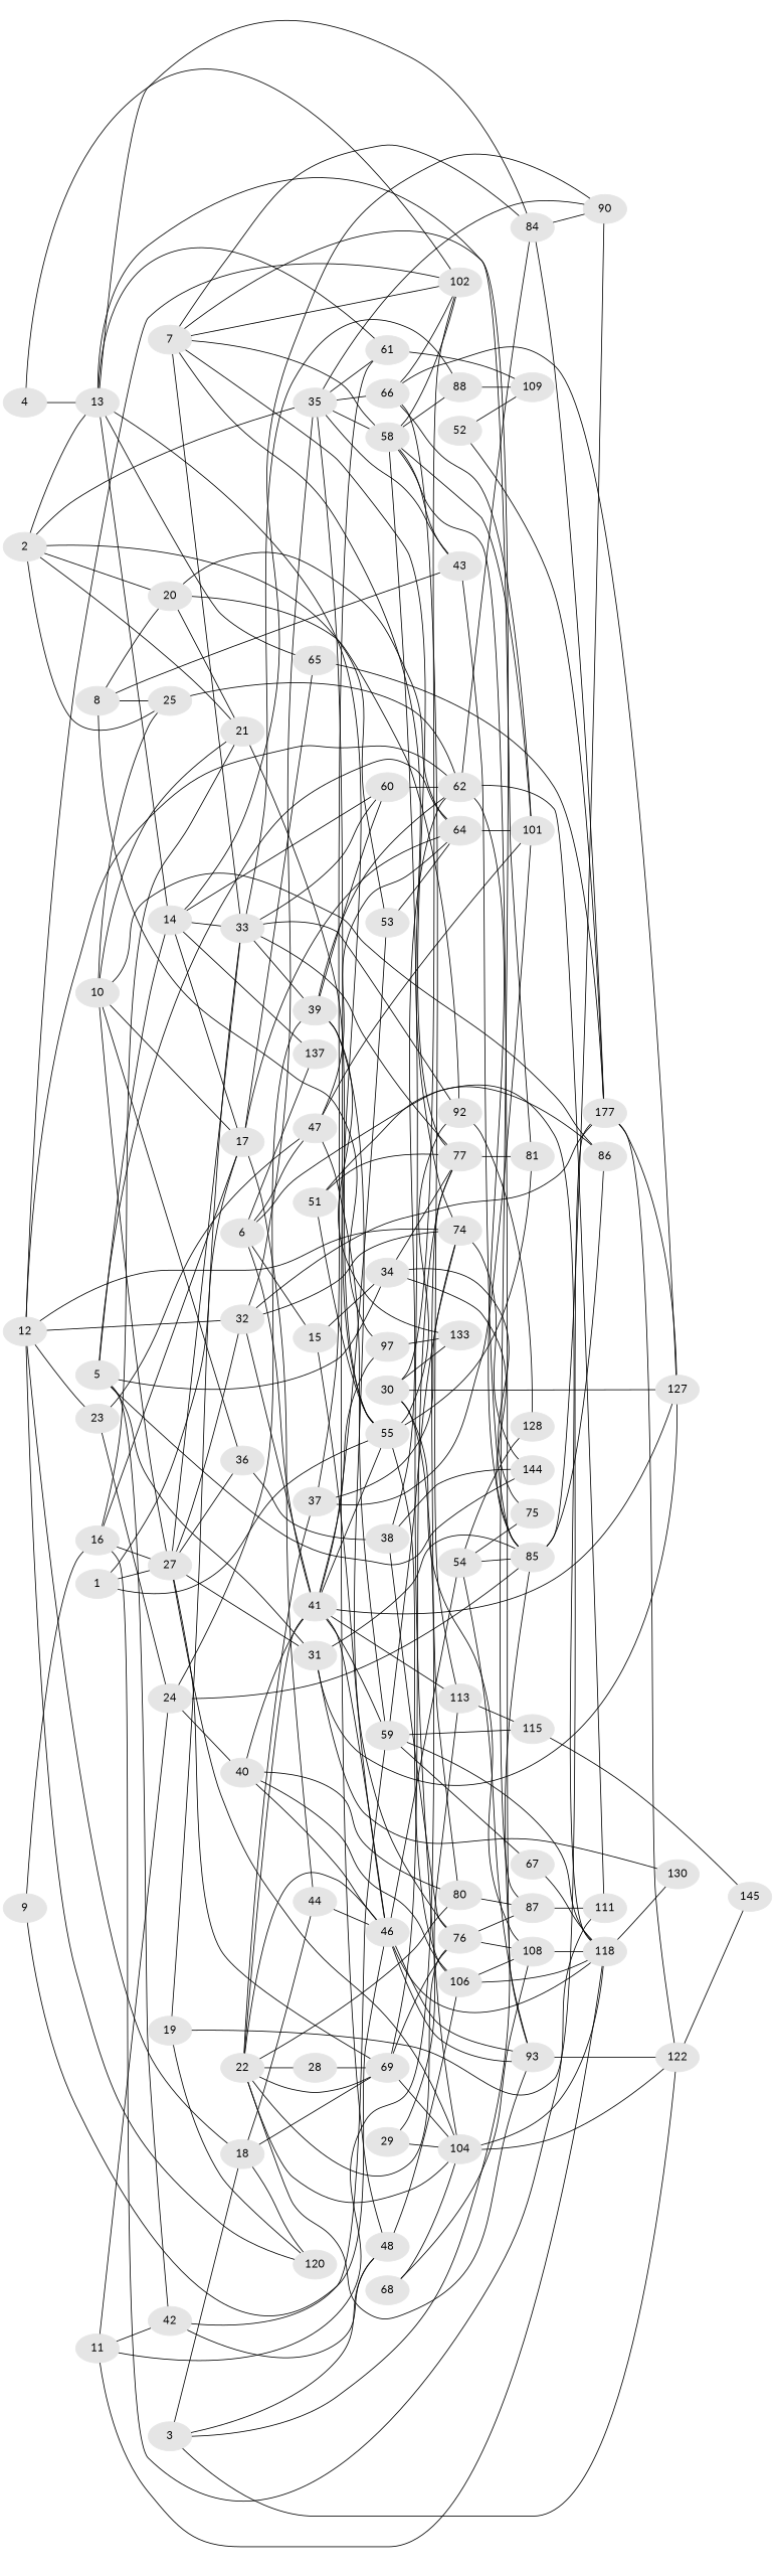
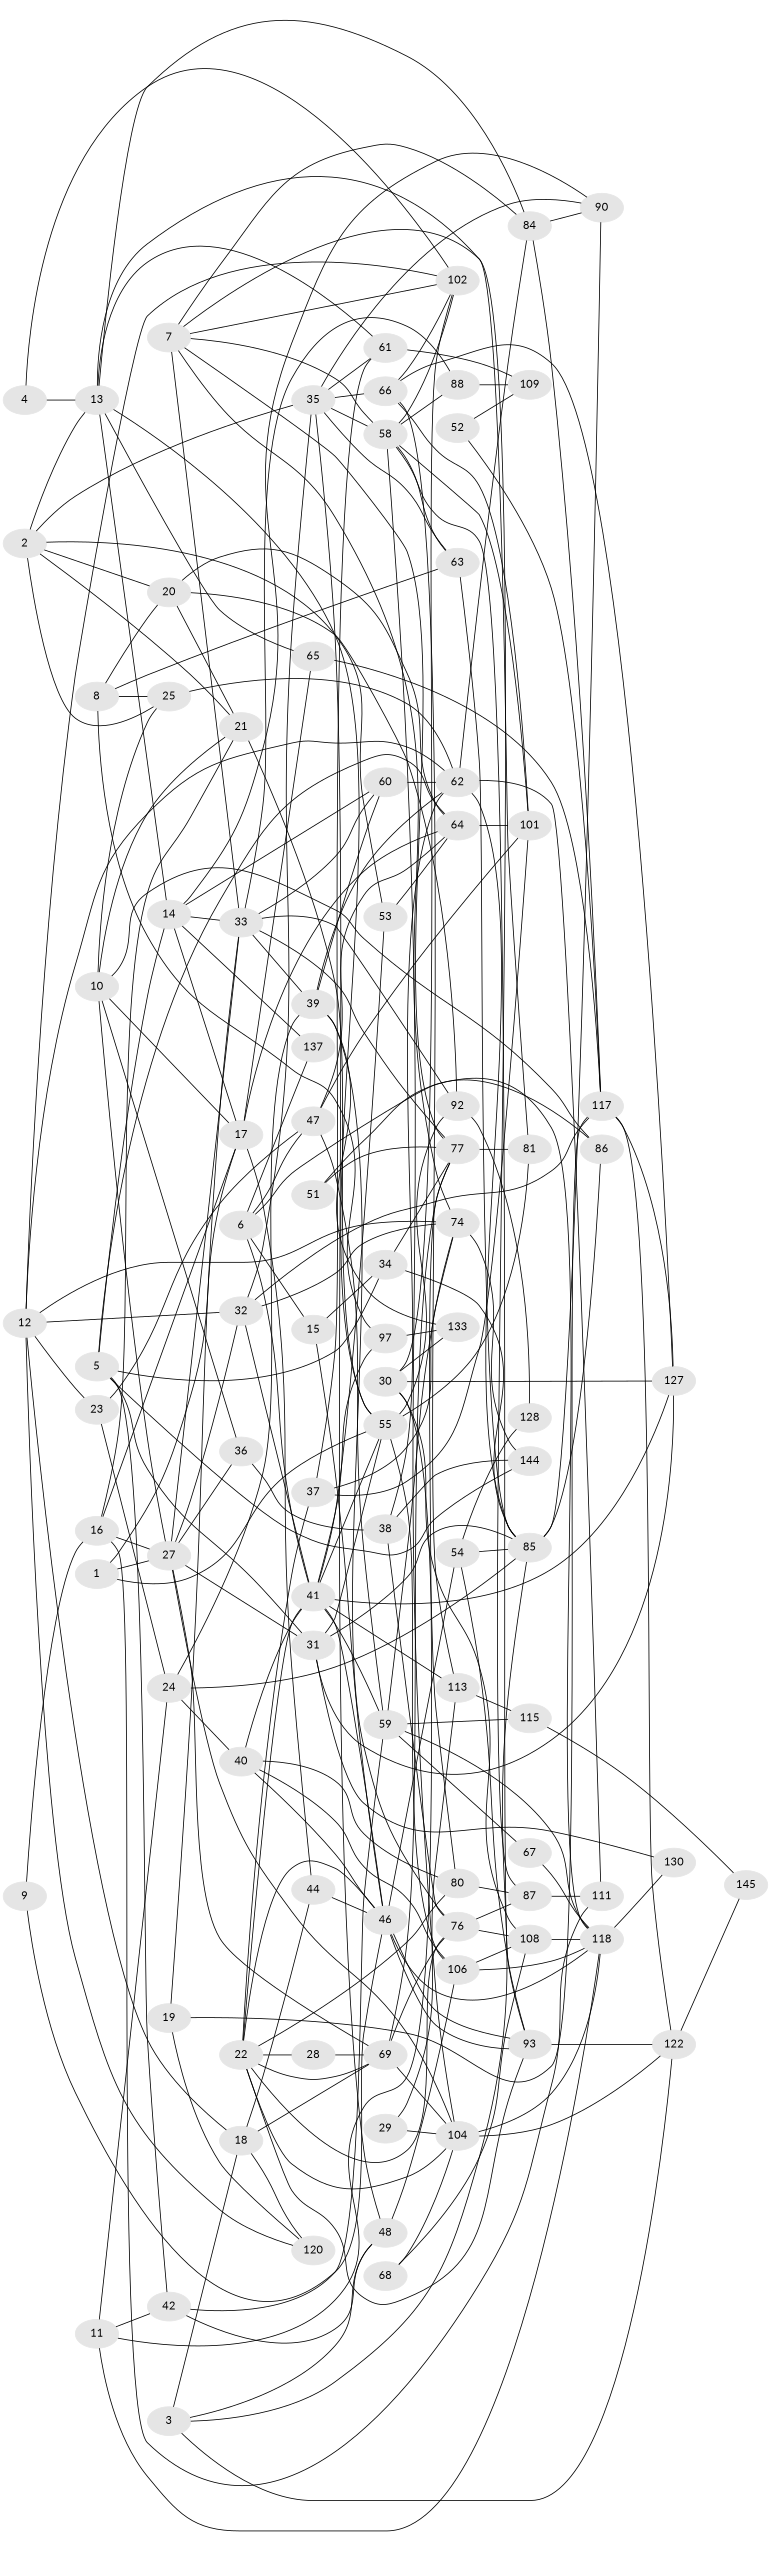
  graph {
    fontname=Lato
    rankdir=LR
    node [color=gray90 fontname=Lato style=filled]
    edge [fontname=Lato]
    17 [super="+134"]
    64
    65
    44
    1
    27 [super="+78"]
    55 [super="+73"]
    31 [super="+57"]
    33 [super="+43"]
    36
    32 [super="+70"]
    69 [super="+121"]
    104 [super="+112"]
    81
    92 [super="+100"]
    106
    2 [super="+96"]
    13 [super="+26"]
    20 [super="+82"]
    21 [super="+110"]
    25 [super="+119"]
    35 [super="+45"]
    53
    14 [super="+142"]
    84 [super="+91"]
    61 [super="+71"]
    87
    62 [super="+136"]
    48 [super="+107"]
    58 [super="+103"]
-   63 [super="+131" label=43]
+   63 [super="+131"]
    90
    66 [super="+125"]
    3 [super="+140"]
    18 [super="+99"]
    85 [super="+89"]
    122
    120
    86
    145
    4
    102 [super="+141"]
    5 [super="+138"]
    34 [super="+123"]
    42 [super="+83"]
    144
    137
    60
    127 [super="+146"]
    130
    77 [super="+135"]
-   75
    59 [super="+132"]
    101
    6 [super="+98"]
    15
    41 [super="+126"]
    47 [super="+49"]
    118 [super="+129"]
    46 [super="+105"]
    97
    113
    7 [super="+114"]
    74 [super="+95"]
    39 [super="+56"]
    88
    93 [super="+116"]
-   117 [super="+147" label=177]
+   117 [super="+147"]
    8
    133
    16 [super="+139"]
    111
    9
    54 [super="+124"]
    10 [super="+79"]
    38
    24 [super="+143"]
    40
    11
    12 [super="+72"]
    23
    109
    76 [super="+94"]
    19
    128
    22 [super="+50"]
    28
    37
    80
    108
    29
    115
    30
    67
    51
    52
    68
    17 -- 64
    17 -- 65
    17 -- 44
    64 -- 101
    65 -- 117
    44 -- 46
    1 -- 17
    1 -- 27
    1 -- 55
    27 -- 31
    27 -- 33
    27 -- 36
    27 -- 32
    27 -- 69
    27 -- 104
    55 -- 81
    55 -- 92
    55 -- 106
-   51 -- 55
+   31 -- 55
    31 -- 85
    31 -- 127
    31 -- 130
    33 -- 92
    33 -- 60
    33 -- 77
    33 -- 39
    33 -- 88
    36 -- 38
    32 -- 35
    32 -- 41
    32 -- 74
    32 -- 117
    69 -- 104
    69 -- 77
    69 -- 76
    104 -- 122
    104 -- 118
    92 -- 128
    106 -- 118
    106 -- 108
    2 -- 13
    2 -- 20
    2 -- 21
    2 -- 25
    2 -- 35
    2 -- 53
    13 -- 65
    13 -- 55
    13 -- 14 [weight=2]
    13 -- 84
    13 -- 61
    13 -- 87
    20 -- 64
    20 -- 92
    20 -- 21 [weight=2]
    21 -- 55
    25 -- 62
    35 -- 61
    35 -- 48
    35 -- 58
    35 -- 63
    35 -- 90
    35 -- 66
    53 -- 64
    14 -- 17
    14 -- 33
    14 -- 90
    14 -- 137
    14 -- 60
    84 -- 90
    84 -- 117
    61 -- 109
    87 -- 111
    62 -- 84
    62 -- 85
    62 -- 111
    48 -- 106
    58 -- 104
    58 -- 63
    58 -- 102
    58 -- 101
    58 -- 88
    58 -- 93
    63 -- 85
    66 -- 102
    66 -- 127
    66 -- 101
    66 -- 113
    3 -- 48
    3 -- 18
    3 -- 85
    3 -- 122
    18 -- 44
    18 -- 69
    18 -- 120 [weight=2]
    85 -- 90
    85 -- 86
    122 -- 145
    4 -- 13 [weight=2]
    4 -- 102
    5 -- 64
    5 -- 31
    5 -- 14
    5 -- 34
    5 -- 42
    5 -- 144
    34 -- 85
    34 -- 77
-   34 -- 75
    42 -- 48
    42 -- 59
    60 -- 62
    77 -- 81
    59 -- 118
    59 -- 74
    59 -- 115
    59 -- 67
    6 -- 137
    6 -- 15
    6 -- 41
    6 -- 47
    6 -- 118
    15 -- 34
    15 -- 46
    41 -- 55
    41 -- 53
    41 -- 127
    41 -- 59
    41 -- 46
    41 -- 97
    41 -- 113
    47 -- 64
    47 -- 59
    47 -- 101
    118 -- 130
    46 -- 118
    46 -- 93
    46 -- 93
    46 -- 54
    97 -- 133
    113 -- 115
    7 -- 33
    7 -- 81
    7 -- 84
    7 -- 58
    7 -- 102
    7 -- 77
    7 -- 74
    74 -- 144
    39 -- 62
    39 -- 60
    39 -- 133
    39 -- 76
    88 -- 109
    93 -- 122
    117 -- 122
    117 -- 127
    8 -- 20
    8 -- 25
    8 -- 63
    8 -- 97
    16 -- 17 [weight=2]
    16 -- 27 [weight=2]
    16 -- 21
    16 -- 111
    9 -- 46
    9 -- 16
    54 -- 85
-   54 -- 75
    54 -- 93
    54 -- 128
    10 -- 17
    10 -- 27
    10 -- 36
    10 -- 21
    10 -- 25
    10 -- 86
    38 -- 62
    38 -- 144
    38 -- 76
    24 -- 85
    24 -- 39
    24 -- 40
    40 -- 106
    40 -- 41
    40 -- 46
    40 -- 80
    11 -- 42
    11 -- 77
    11 -- 118
    11 -- 24
    12 -- 32
    12 -- 62
    12 -- 18
    12 -- 120
    12 -- 102
    12 -- 74
    12 -- 23
    23 -- 47
    23 -- 24
    76 -- 87
    76 -- 108
    19 -- 33
    19 -- 120
    19 -- 117
    22 -- 69
    22 -- 104
    22 -- 41
    22 -- 46
    22 -- 93
    22 -- 76
    22 -- 28
    22 -- 37
    22 -- 80
    28 -- 69
    37 -- 61
    37 -- 101
    37 -- 74
    80 -- 87
    108 -- 118
    29 -- 104
    29 -- 113
    115 -- 145
    30 -- 102
    30 -- 127
    30 -- 133
    30 -- 80
    30 -- 108
    67 -- 118
    51 -- 86
    51 -- 77
    52 -- 117
    52 -- 109
    68 -- 104
    68 -- 108
  }
